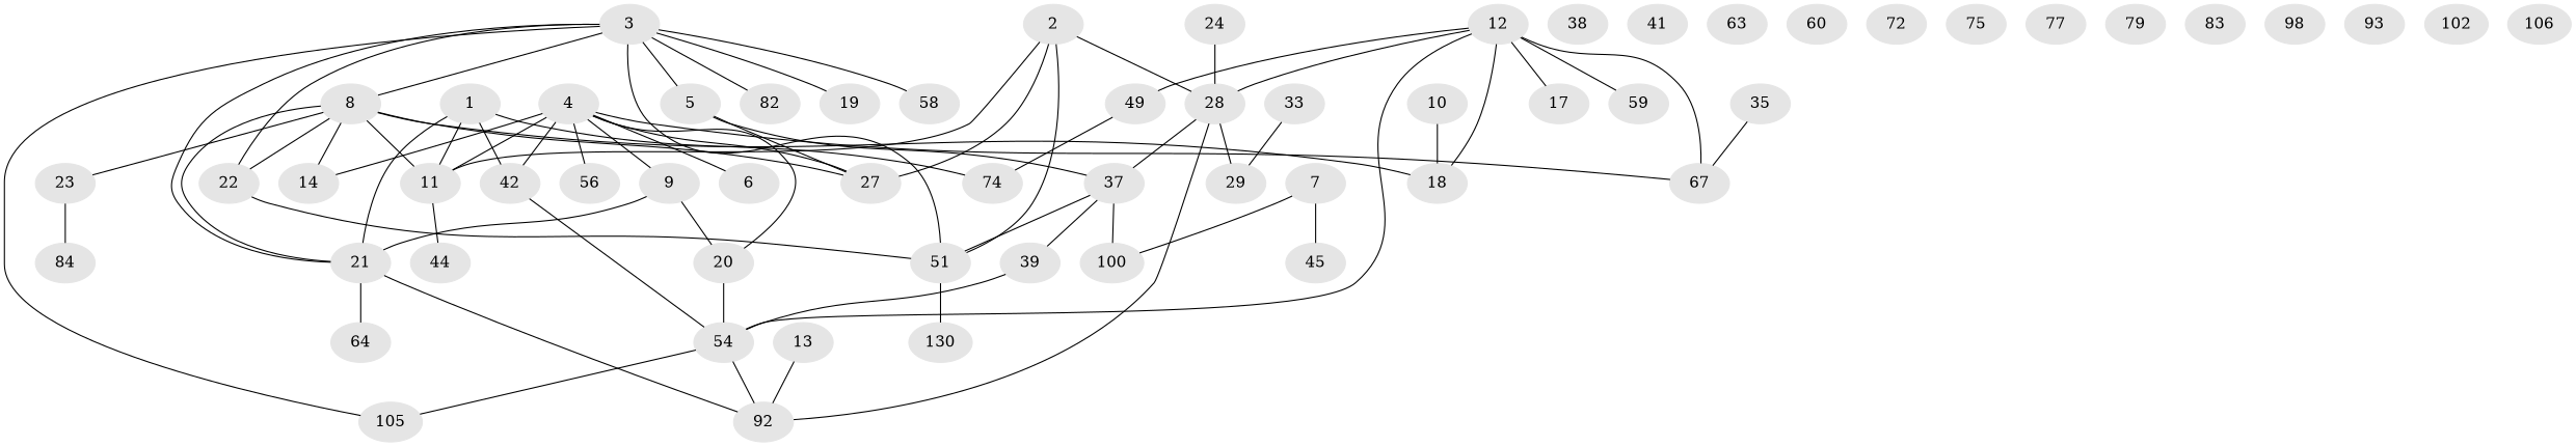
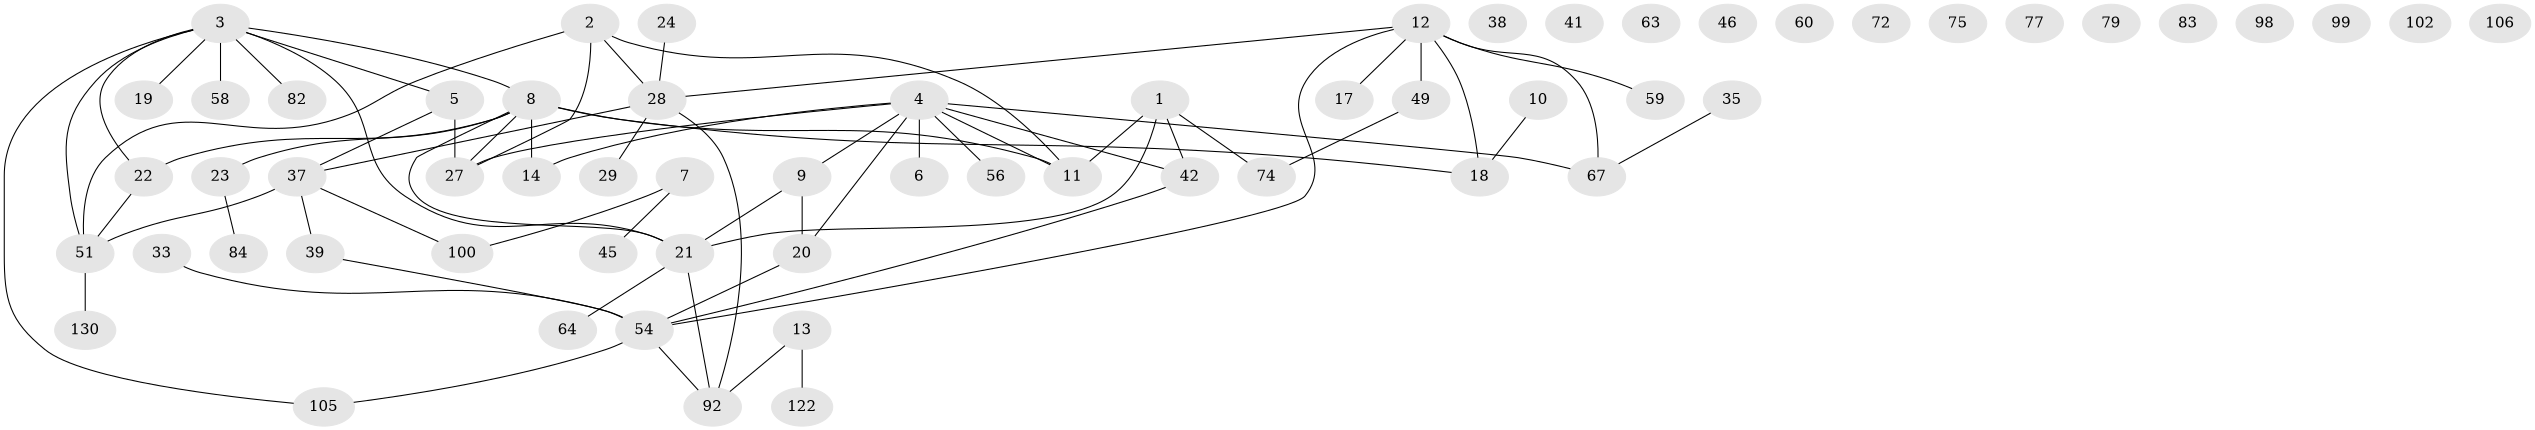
  graph {
    node [color=gray90 style=filled]
    1 [super="+66+118"]
    11
    21 [super="+25+85"]
    42 [super="+94"]
    74 [super="+93"]
-   44 [super="+68+61"]
    92
    64
    54 [super="+78"]
    2 [super="+26+31+36+86"]
    27 [super="+128+114"]
    28 [super="+81+32"]
    51 [super="+52"]
    37 [super="+133+55+63"]
    29
    130
    3 [super="+116+127"]
    5
    8 [super="+16+108+110"]
    19
    22 [super="+48"]
    58 [super="+97"]
    82 [super="+125"]
    105
    14 [super="+87"]
    18 [super="+91+30"]
    23 [super="+107"]
    4 [super="+109+113+47"]
    6 [super="+62"]
    9 [super="+139"]
    20 [super="+123+134"]
    56
    67 [super="+71"]
    100 [super="+112"]
    39 [super="+50+76"]
    7 [super="+101"]
    45 [super="+70"]
    84
    10
    12 [super="+115+103+65+15"]
    17
    49 [super="+124"]
    59 [super="+96"]
    13 [super="+95+73"]
+   122
    24 [super="+53"]
    33 [super="+89"]
    35 [super="+90"]
    38
    41 [super="+131"]
    n51 [label=63]
+   46
    60
    72
    75
    77
    79
    83
    98
-   99 [label=93]
+   99
    102
    106
    1 -- 11
    1 -- 21
    1 -- 42
    1 -- 74
-   11 -- 44
    21 -- 92
    21 -- 64
    42 -- 54
    54 -- 92
    54 -- 105
    2 -- 11
    2 -- 27
    2 -- 28
    2 -- 51
    28 -- 92
    28 -- 37
    28 -- 29
    51 -- 130
    37 -- 51
    37 -- 100
    37 -- 39 [weight=2]
    3 -- 21
    3 -- 51
    3 -- 5
    3 -- 8
    3 -- 19
    3 -- 22
    3 -- 58
    3 -- 82
    3 -- 105
    5 -- 27
    5 -- 37
    8 -- 11
    8 -- 21
    8 -- 27
    8 -- 22
    8 -- 14
    8 -- 18
    8 -- 23
    22 -- 51
    23 -- 84
    4 -- 11
    4 -- 42
    4 -- 27 [weight=2]
    4 -- 14
    4 -- 6
    4 -- 9
    4 -- 20
    4 -- 56 [weight=2]
    4 -- 67
    9 -- 21
    9 -- 20
    20 -- 54
    39 -- 54
    7 -- 100
    7 -- 45
    10 -- 18
    12 -- 54
    12 -- 28
    12 -- 18
    12 -- 67
    12 -- 17
    12 -- 49
    12 -- 59
    49 -- 74
    13 -- 92
+   13 -- 122
    24 -- 28
-   33 -- 29
+   33 -- 54
    35 -- 67
  }
